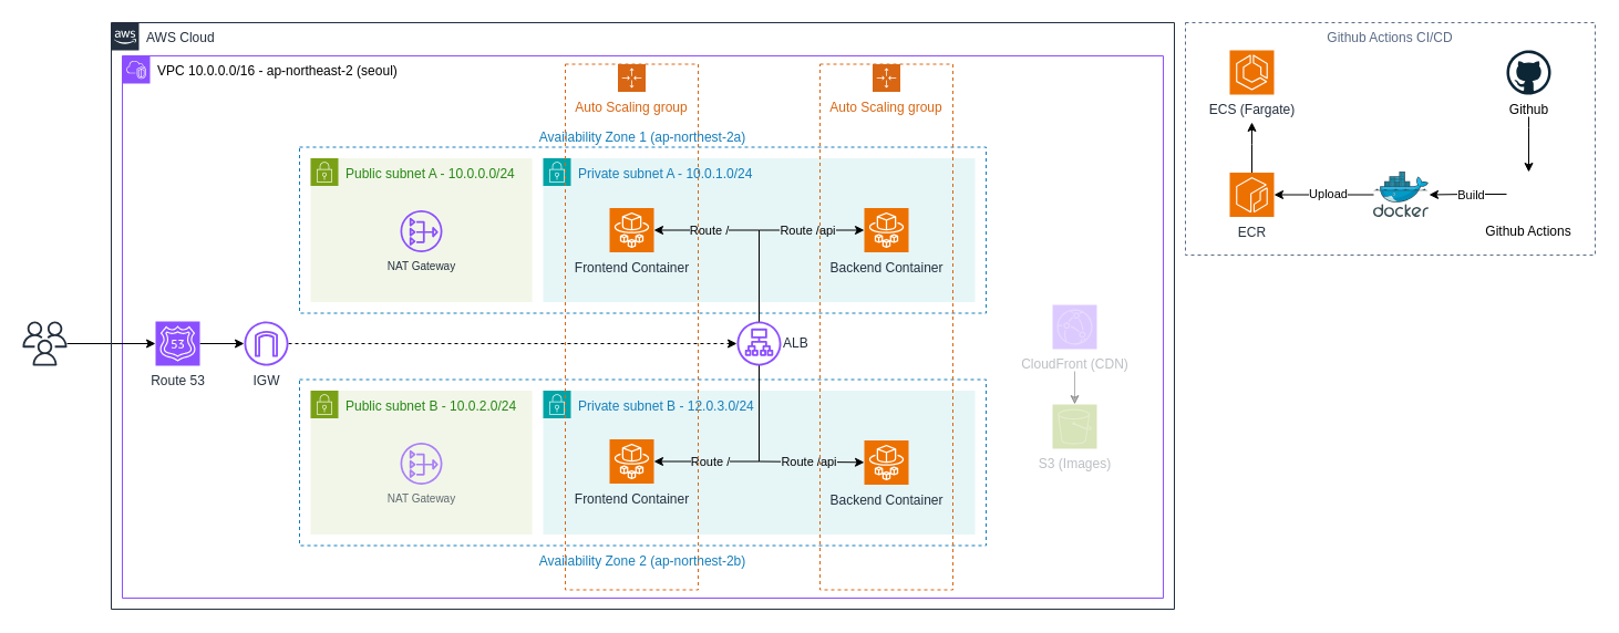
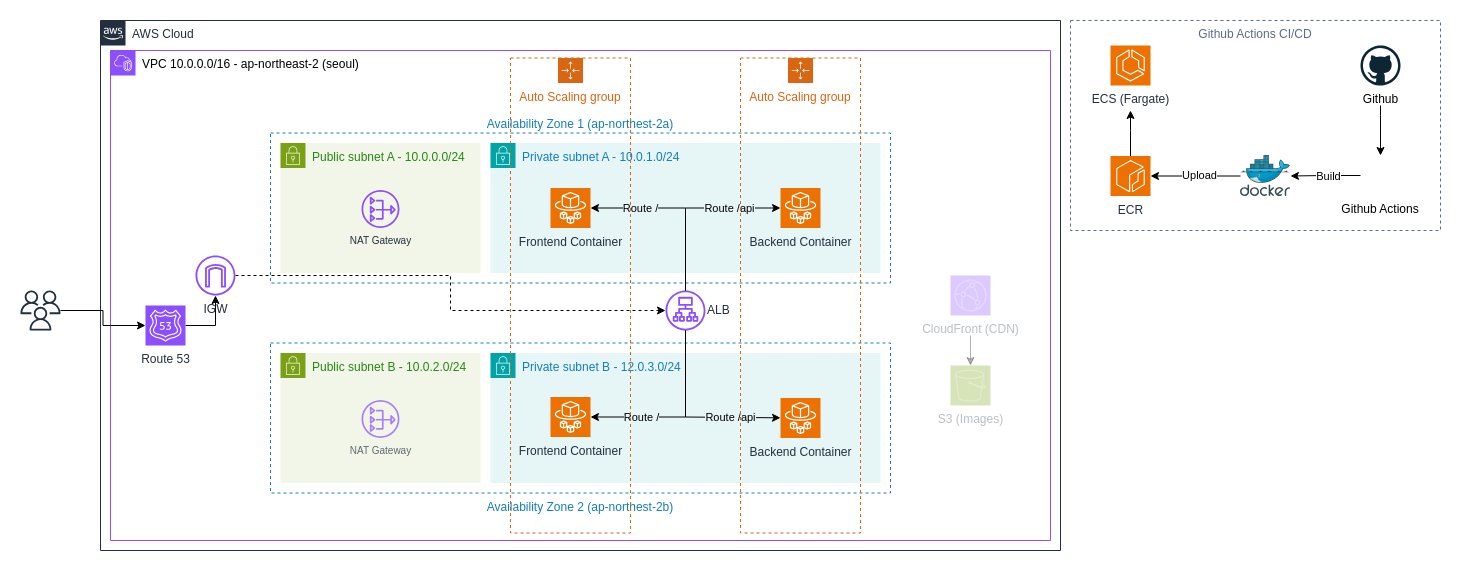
  <mxCell id="0" />
  <mxCell id="1" parent="0" />
  <mxCell id="2" value="Github Actions CI/CD" style="fillColor=none;strokeColor=#5A6C86;dashed=1;verticalAlign=top;fontStyle=0;fontColor=#5A6C86;whiteSpace=wrap;html=1;movable=1;resizable=1;rotatable=1;deletable=1;editable=1;locked=0;connectable=1;" parent="1" vertex="1"><mxGeometry x="1070" y="20" width="370" height="210" as="geometry" /></mxCell>
  <mxCell id="3" value="&lt;span&gt;&lt;font style=&quot;color: rgb(0, 0, 0);&quot;&gt;VPC 10.0.0.0/16 -&amp;nbsp;&lt;/font&gt;&lt;/span&gt;&lt;font color=&quot;#000000&quot;&gt;ap-northeast-2 (seoul)&lt;/font&gt;" style="points=[[0,0],[0.25,0],[0.5,0],[0.75,0],[1,0],[1,0.25],[1,0.5],[1,0.75],[1,1],[0.75,1],[0.5,1],[0.25,1],[0,1],[0,0.75],[0,0.5],[0,0.25]];outlineConnect=0;gradientColor=none;html=1;whiteSpace=wrap;fontSize=12;fontStyle=0;container=0;pointerEvents=0;collapsible=0;recursiveResize=0;shape=mxgraph.aws4.group;grIcon=mxgraph.aws4.group_vpc2;strokeColor=#8C4FFF;fillColor=none;verticalAlign=top;align=left;spacingLeft=30;fontColor=#AAB7B8;dashed=0;" parent="1" vertex="1"><mxGeometry x="110" y="50" width="940" height="490" as="geometry" /></mxCell>
  <mxCell id="4" style="edgeStyle=orthogonalEdgeStyle;rounded=0;orthogonalLoop=1;jettySize=auto;html=1;" parent="1" source="5" target="47" edge="1"><mxGeometry relative="1" as="geometry" /></mxCell>
  <mxCell id="5" value="" style="sketch=0;outlineConnect=0;fontColor=#232F3E;gradientColor=none;fillColor=#232F3D;strokeColor=none;dashed=0;verticalLabelPosition=bottom;verticalAlign=top;align=center;html=1;fontSize=12;fontStyle=0;aspect=fixed;pointerEvents=1;shape=mxgraph.aws4.users;" parent="1" vertex="1"><mxGeometry x="20" y="290" width="40" height="40" as="geometry" /></mxCell>
  <mxCell id="6" value="AWS Cloud" style="points=[[0,0],[0.25,0],[0.5,0],[0.75,0],[1,0],[1,0.25],[1,0.5],[1,0.75],[1,1],[0.75,1],[0.5,1],[0.25,1],[0,1],[0,0.75],[0,0.5],[0,0.25]];outlineConnect=0;gradientColor=none;html=1;whiteSpace=wrap;fontSize=12;fontStyle=0;container=0;pointerEvents=0;collapsible=0;recursiveResize=0;shape=mxgraph.aws4.group;grIcon=mxgraph.aws4.group_aws_cloud_alt;strokeColor=#232F3E;fillColor=none;verticalAlign=top;align=left;spacingLeft=30;fontColor=#232F3E;dashed=0;" parent="1" vertex="1"><mxGeometry x="100" y="20" width="960" height="530" as="geometry" /></mxCell>
  <mxCell id="7" value="Availability Zone 1 (ap-northest-2a)" style="fillColor=none;strokeColor=#147EBA;dashed=1;verticalAlign=bottom;fontStyle=0;fontColor=#147EBA;whiteSpace=wrap;html=1;labelPosition=center;verticalLabelPosition=top;align=center;movable=1;resizable=1;rotatable=1;deletable=1;editable=1;locked=0;connectable=1;labelBackgroundColor=default;" parent="1" vertex="1"><mxGeometry x="270" y="132.5" width="620" height="150" as="geometry" /></mxCell>
  <mxCell id="8" value="Public subnet A - 10.0.0.0/24" style="points=[[0,0],[0.25,0],[0.5,0],[0.75,0],[1,0],[1,0.25],[1,0.5],[1,0.75],[1,1],[0.75,1],[0.5,1],[0.25,1],[0,1],[0,0.75],[0,0.5],[0,0.25]];outlineConnect=0;gradientColor=none;html=1;whiteSpace=wrap;fontSize=12;fontStyle=0;container=1;pointerEvents=0;collapsible=0;recursiveResize=0;shape=mxgraph.aws4.group;grIcon=mxgraph.aws4.group_security_group;grStroke=0;strokeColor=#7AA116;fillColor=#F2F6E8;verticalAlign=top;align=left;spacingLeft=30;fontColor=#248814;dashed=0;" parent="1" vertex="1"><mxGeometry x="280" y="142.5" width="200" height="130" as="geometry" /></mxCell>
  <mxCell id="9" value="NAT Gateway" style="sketch=0;outlineConnect=0;fontColor=#232F3E;gradientColor=none;fillColor=#8C4FFF;strokeColor=none;dashed=0;verticalLabelPosition=bottom;verticalAlign=top;align=center;html=1;fontSize=10;fontStyle=0;aspect=fixed;pointerEvents=1;shape=mxgraph.aws4.nat_gateway;" parent="8" vertex="1"><mxGeometry x="81" y="47" width="38" height="38" as="geometry" /></mxCell>
  <mxCell id="10" value="Private subnet A - 10.0.1.0/24" style="points=[[0,0],[0.25,0],[0.5,0],[0.75,0],[1,0],[1,0.25],[1,0.5],[1,0.75],[1,1],[0.75,1],[0.5,1],[0.25,1],[0,1],[0,0.75],[0,0.5],[0,0.25]];outlineConnect=0;gradientColor=none;html=1;whiteSpace=wrap;fontSize=12;fontStyle=0;container=1;pointerEvents=0;collapsible=0;recursiveResize=0;shape=mxgraph.aws4.group;grIcon=mxgraph.aws4.group_security_group;grStroke=0;strokeColor=#00A4A6;fillColor=#E6F6F7;verticalAlign=top;align=left;spacingLeft=30;fontColor=#147EBA;dashed=0;" parent="1" vertex="1"><mxGeometry x="490" y="142.5" width="390" height="130" as="geometry" /></mxCell>
  <mxCell id="11" value="Frontend Container" style="sketch=0;points=[[0,0,0],[0.25,0,0],[0.5,0,0],[0.75,0,0],[1,0,0],[0,1,0],[0.25,1,0],[0.5,1,0],[0.75,1,0],[1,1,0],[0,0.25,0],[0,0.5,0],[0,0.75,0],[1,0.25,0],[1,0.5,0],[1,0.75,0]];outlineConnect=0;fontColor=#232F3E;fillColor=#ED7100;strokeColor=#ffffff;dashed=0;verticalLabelPosition=bottom;verticalAlign=top;align=center;html=1;fontSize=12;fontStyle=0;aspect=fixed;shape=mxgraph.aws4.resourceIcon;resIcon=mxgraph.aws4.fargate;" parent="10" vertex="1"><mxGeometry x="60" y="45" width="40" height="40" as="geometry" /></mxCell>
  <mxCell id="12" value="Backend Container" style="sketch=0;points=[[0,0,0],[0.25,0,0],[0.5,0,0],[0.75,0,0],[1,0,0],[0,1,0],[0.25,1,0],[0.5,1,0],[0.75,1,0],[1,1,0],[0,0.25,0],[0,0.5,0],[0,0.75,0],[1,0.25,0],[1,0.5,0],[1,0.75,0]];outlineConnect=0;fontColor=#232F3E;fillColor=#ED7100;strokeColor=#ffffff;dashed=0;verticalLabelPosition=bottom;verticalAlign=top;align=center;html=1;fontSize=12;fontStyle=0;aspect=fixed;shape=mxgraph.aws4.resourceIcon;resIcon=mxgraph.aws4.fargate;" parent="10" vertex="1"><mxGeometry x="290" y="45" width="40" height="40" as="geometry" /></mxCell>
  <mxCell id="13" value="ALB" style="sketch=0;outlineConnect=0;fontColor=#232F3E;gradientColor=none;fillColor=#8C4FFF;strokeColor=none;dashed=0;verticalLabelPosition=middle;verticalAlign=middle;align=left;html=1;fontSize=12;fontStyle=0;aspect=fixed;pointerEvents=1;shape=mxgraph.aws4.application_load_balancer;labelPosition=right;" parent="1" vertex="1"><mxGeometry x="665" y="290" width="40" height="40" as="geometry" /></mxCell>
  <mxCell id="14" value="Availability Zone 2&lt;span style=&quot;background-color: rgb(255, 255, 255);&quot;&gt;&amp;nbsp;(ap-northest-2b)&lt;/span&gt;" style="fillColor=none;strokeColor=#147EBA;dashed=1;verticalAlign=top;fontStyle=0;fontColor=#147EBA;whiteSpace=wrap;html=1;labelPosition=center;verticalLabelPosition=bottom;align=center;movable=1;resizable=1;rotatable=1;deletable=1;editable=1;locked=0;connectable=1;" parent="1" vertex="1"><mxGeometry x="270" y="342.5" width="620" height="150" as="geometry" /></mxCell>
  <mxCell id="15" value="Public subnet B - 10.0.2.0/24" style="points=[[0,0],[0.25,0],[0.5,0],[0.75,0],[1,0],[1,0.25],[1,0.5],[1,0.75],[1,1],[0.75,1],[0.5,1],[0.25,1],[0,1],[0,0.75],[0,0.5],[0,0.25]];outlineConnect=0;gradientColor=none;html=1;whiteSpace=wrap;fontSize=12;fontStyle=0;container=1;pointerEvents=0;collapsible=0;recursiveResize=0;shape=mxgraph.aws4.group;grIcon=mxgraph.aws4.group_security_group;grStroke=0;strokeColor=#7AA116;fillColor=#F2F6E8;verticalAlign=top;align=left;spacingLeft=30;fontColor=#248814;dashed=0;" parent="1" vertex="1"><mxGeometry x="280" y="352.5" width="200" height="130" as="geometry" /></mxCell>
  <mxCell id="16" value="NAT Gateway" style="sketch=0;outlineConnect=0;fontColor=#232F3E;gradientColor=none;fillColor=#8C4FFF;strokeColor=none;dashed=0;verticalLabelPosition=bottom;verticalAlign=top;align=center;html=1;fontSize=10;fontStyle=0;aspect=fixed;pointerEvents=1;shape=mxgraph.aws4.nat_gateway;opacity=70;textOpacity=70;" parent="15" vertex="1"><mxGeometry x="81" y="47" width="38" height="38" as="geometry" /></mxCell>
  <mxCell id="17" value="Private subnet B - 12.0.3.0/24" style="points=[[0,0],[0.25,0],[0.5,0],[0.75,0],[1,0],[1,0.25],[1,0.5],[1,0.75],[1,1],[0.75,1],[0.5,1],[0.25,1],[0,1],[0,0.75],[0,0.5],[0,0.25]];outlineConnect=0;gradientColor=none;html=1;whiteSpace=wrap;fontSize=12;fontStyle=0;container=1;pointerEvents=0;collapsible=0;recursiveResize=0;shape=mxgraph.aws4.group;grIcon=mxgraph.aws4.group_security_group;grStroke=0;strokeColor=#00A4A6;fillColor=#E6F6F7;verticalAlign=top;align=left;spacingLeft=30;fontColor=#147EBA;dashed=0;" parent="1" vertex="1"><mxGeometry x="490" y="352.5" width="390" height="130" as="geometry" /></mxCell>
  <mxCell id="18" value="Frontend Container" style="sketch=0;points=[[0,0,0],[0.25,0,0],[0.5,0,0],[0.75,0,0],[1,0,0],[0,1,0],[0.25,1,0],[0.5,1,0],[0.75,1,0],[1,1,0],[0,0.25,0],[0,0.5,0],[0,0.75,0],[1,0.25,0],[1,0.5,0],[1,0.75,0]];outlineConnect=0;fontColor=#232F3E;fillColor=#ED7100;strokeColor=#ffffff;dashed=0;verticalLabelPosition=bottom;verticalAlign=top;align=center;html=1;fontSize=12;fontStyle=0;aspect=fixed;shape=mxgraph.aws4.resourceIcon;resIcon=mxgraph.aws4.fargate;" parent="17" vertex="1"><mxGeometry x="60" y="44" width="40" height="40" as="geometry" /></mxCell>
  <mxCell id="19" value="Backend Container" style="sketch=0;points=[[0,0,0],[0.25,0,0],[0.5,0,0],[0.75,0,0],[1,0,0],[0,1,0],[0.25,1,0],[0.5,1,0],[0.75,1,0],[1,1,0],[0,0.25,0],[0,0.5,0],[0,0.75,0],[1,0.25,0],[1,0.5,0],[1,0.75,0]];outlineConnect=0;fontColor=#232F3E;fillColor=#ED7100;strokeColor=#ffffff;dashed=0;verticalLabelPosition=bottom;verticalAlign=top;align=center;html=1;fontSize=12;fontStyle=0;aspect=fixed;shape=mxgraph.aws4.resourceIcon;resIcon=mxgraph.aws4.fargate;" parent="17" vertex="1"><mxGeometry x="290" y="45" width="40" height="40" as="geometry" /></mxCell>
  <mxCell id="20" value="" style="endArrow=classic;html=1;rounded=0;" parent="1" source="13" target="11" edge="1"><mxGeometry width="50" height="50" relative="1" as="geometry"><mxPoint x="640" y="242.5" as="sourcePoint" /><mxPoint x="690" y="192.5" as="targetPoint" /><Array as="points"><mxPoint x="685" y="207.5" /></Array></mxGeometry></mxCell>
  <mxCell id="21" value="Route /" style="edgeLabel;html=1;align=center;verticalAlign=middle;resizable=0;points=[];labelBackgroundColor=light-dark(#e6f5f7, #ededed);" parent="20" vertex="1" connectable="0"><mxGeometry x="0.467" y="1" relative="1" as="geometry"><mxPoint x="2" y="-1" as="offset" /></mxGeometry></mxCell>
  <mxCell id="22" value="" style="endArrow=classic;html=1;rounded=0;labelBackgroundColor=default;" parent="1" source="13" target="12" edge="1"><mxGeometry width="50" height="50" relative="1" as="geometry"><mxPoint x="735" y="337.5" as="sourcePoint" /><mxPoint x="670" y="252.5" as="targetPoint" /><Array as="points"><mxPoint x="685" y="207.5" /></Array></mxGeometry></mxCell>
  <mxCell id="23" value="Route /api" style="edgeLabel;html=1;align=center;verticalAlign=middle;resizable=0;points=[];labelBackgroundColor=light-dark(#e6f5f7, #ededed);" parent="22" vertex="1" connectable="0"><mxGeometry x="0.314" relative="1" as="geometry"><mxPoint x="9" as="offset" /></mxGeometry></mxCell>
  <mxCell id="24" value="" style="endArrow=classic;html=1;rounded=0;" parent="1" source="13" target="18" edge="1"><mxGeometry width="50" height="50" relative="1" as="geometry"><mxPoint x="745" y="417.5" as="sourcePoint" /><mxPoint x="680" y="332.5" as="targetPoint" /><Array as="points"><mxPoint x="685" y="416.5" /></Array></mxGeometry></mxCell>
  <mxCell id="25" value="Route /" style="edgeLabel;html=1;align=center;verticalAlign=middle;resizable=0;points=[];labelBackgroundColor=light-dark(#e6f5f7, #ededed);" parent="24" vertex="1" connectable="0"><mxGeometry x="0.529" relative="1" as="geometry"><mxPoint x="8" as="offset" /></mxGeometry></mxCell>
  <mxCell id="26" value="" style="endArrow=classic;html=1;rounded=0;" parent="1" source="13" target="19" edge="1"><mxGeometry width="50" height="50" relative="1" as="geometry"><mxPoint x="745" y="417.5" as="sourcePoint" /><mxPoint x="810" y="332.5" as="targetPoint" /><Array as="points"><mxPoint x="685" y="416.5" /></Array></mxGeometry></mxCell>
  <mxCell id="27" value="Route /api" style="edgeLabel;html=1;align=center;verticalAlign=middle;resizable=0;points=[];labelBackgroundColor=light-dark(#e6f5f7, #ededed);" parent="26" vertex="1" connectable="0"><mxGeometry x="0.303" y="-1" relative="1" as="geometry"><mxPoint x="13" y="-1" as="offset" /></mxGeometry></mxCell>
  <mxCell id="28" style="edgeStyle=orthogonalEdgeStyle;rounded=0;orthogonalLoop=1;jettySize=auto;html=1;dashed=1;" parent="1" source="29" target="13" edge="1"><mxGeometry relative="1" as="geometry" /></mxCell>
- <mxCell id="29" value="IGW" style="sketch=0;outlineConnect=0;fontColor=#232F3E;gradientColor=none;fillColor=#8C4FFF;strokeColor=none;dashed=0;verticalLabelPosition=bottom;verticalAlign=top;align=center;html=1;fontSize=12;fontStyle=0;aspect=fixed;pointerEvents=1;shape=mxgraph.aws4.internet_gateway;" parent="1" vertex="1"><mxGeometry x="220" y="290" width="40" height="40" as="geometry" /></mxCell>
+ <mxCell id="29" value="IGW" style="sketch=0;outlineConnect=0;fontColor=#232F3E;gradientColor=none;fillColor=#8C4FFF;strokeColor=none;dashed=0;verticalLabelPosition=bottom;verticalAlign=top;align=center;html=1;fontSize=12;fontStyle=0;aspect=fixed;pointerEvents=1;shape=mxgraph.aws4.internet_gateway;" parent="1" vertex="1"><mxGeometry x="195" y="255" width="40" height="40" as="geometry" /></mxCell>
  <mxCell id="30" value="ECR" style="sketch=0;points=[[0,0,0],[0.25,0,0],[0.5,0,0],[0.75,0,0],[1,0,0],[0,1,0],[0.25,1,0],[0.5,1,0],[0.75,1,0],[1,1,0],[0,0.25,0],[0,0.5,0],[0,0.75,0],[1,0.25,0],[1,0.5,0],[1,0.75,0]];outlineConnect=0;fontColor=#232F3E;fillColor=#ED7100;strokeColor=#ffffff;dashed=0;verticalLabelPosition=bottom;verticalAlign=top;align=center;html=1;fontSize=12;fontStyle=0;aspect=fixed;shape=mxgraph.aws4.resourceIcon;resIcon=mxgraph.aws4.ecr;" parent="1" vertex="1"><mxGeometry x="1110" y="155.5" width="40" height="40" as="geometry" /></mxCell>
  <mxCell id="31" style="edgeStyle=orthogonalEdgeStyle;rounded=0;orthogonalLoop=1;jettySize=auto;html=1;startArrow=classic;startFill=1;endArrow=none;" parent="1" target="30" edge="1"><mxGeometry relative="1" as="geometry"><mxPoint x="1130" y="110" as="sourcePoint" /><Array as="points"><mxPoint x="1130" y="130" /><mxPoint x="1130" y="130" /></Array></mxGeometry></mxCell>
  <mxCell id="32" value="ECS (Fargate)" style="sketch=0;points=[[0,0,0],[0.25,0,0],[0.5,0,0],[0.75,0,0],[1,0,0],[0,1,0],[0.25,1,0],[0.5,1,0],[0.75,1,0],[1,1,0],[0,0.25,0],[0,0.5,0],[0,0.75,0],[1,0.25,0],[1,0.5,0],[1,0.75,0]];outlineConnect=0;fontColor=#232F3E;fillColor=#ED7100;strokeColor=#ffffff;dashed=0;verticalLabelPosition=bottom;verticalAlign=top;align=center;html=1;fontSize=12;fontStyle=0;aspect=fixed;shape=mxgraph.aws4.resourceIcon;resIcon=mxgraph.aws4.ecs;" parent="1" vertex="1"><mxGeometry x="1110" y="45" width="40" height="40" as="geometry" /></mxCell>
  <mxCell id="33" style="edgeStyle=orthogonalEdgeStyle;rounded=0;orthogonalLoop=1;jettySize=auto;html=1;" parent="1" target="37" edge="1"><mxGeometry relative="1" as="geometry"><mxPoint x="1380" y="105" as="sourcePoint" /><Array as="points"><mxPoint x="1380" y="115" /><mxPoint x="1380" y="115" /></Array></mxGeometry></mxCell>
  <mxCell id="34" value="Github" style="dashed=0;outlineConnect=0;html=1;align=center;labelPosition=center;verticalLabelPosition=bottom;verticalAlign=top;shape=mxgraph.weblogos.github" parent="1" vertex="1"><mxGeometry x="1360" y="45" width="40" height="40" as="geometry" /></mxCell>
  <mxCell id="35" style="edgeStyle=orthogonalEdgeStyle;rounded=0;orthogonalLoop=1;jettySize=auto;html=1;" parent="1" source="37" target="40" edge="1"><mxGeometry relative="1" as="geometry" /></mxCell>
  <mxCell id="36" value="Build" style="edgeLabel;html=1;align=center;verticalAlign=middle;resizable=0;points=[];" parent="35" vertex="1" connectable="0"><mxGeometry x="-0.173" relative="1" as="geometry"><mxPoint x="-4" as="offset" /></mxGeometry></mxCell>
  <mxCell id="37" value="Github Actions" style="shape=image;verticalLabelPosition=bottom;labelBackgroundColor=default;verticalAlign=top;aspect=fixed;imageAspect=0;image=https://miro.medium.com/v2/resize:fit:400/1*txwKGJOoQ2W0ka_9htbu0Q.png;" parent="1" vertex="1"><mxGeometry x="1360" y="155" width="40" height="40" as="geometry" /></mxCell>
  <mxCell id="38" style="edgeStyle=orthogonalEdgeStyle;rounded=0;orthogonalLoop=1;jettySize=auto;html=1;" parent="1" source="40" target="30" edge="1"><mxGeometry relative="1" as="geometry" /></mxCell>
  <mxCell id="39" value="Upload" style="edgeLabel;html=1;align=center;verticalAlign=middle;resizable=0;points=[];" parent="38" vertex="1" connectable="0"><mxGeometry x="0.114" relative="1" as="geometry"><mxPoint x="8" y="-1" as="offset" /></mxGeometry></mxCell>
  <mxCell id="40" value="" style="image;sketch=0;aspect=fixed;html=1;points=[];align=center;fontSize=12;image=img/lib/mscae/Docker.svg;" parent="1" vertex="1"><mxGeometry x="1240" y="155" width="50" height="41" as="geometry" /></mxCell>
  <mxCell id="41" value="Auto Scaling group" style="points=[[0,0],[0.25,0],[0.5,0],[0.75,0],[1,0],[1,0.25],[1,0.5],[1,0.75],[1,1],[0.75,1],[0.5,1],[0.25,1],[0,1],[0,0.75],[0,0.5],[0,0.25]];outlineConnect=0;gradientColor=none;html=1;whiteSpace=wrap;fontSize=12;fontStyle=0;container=1;pointerEvents=0;collapsible=0;recursiveResize=0;shape=mxgraph.aws4.groupCenter;grIcon=mxgraph.aws4.group_auto_scaling_group;grStroke=1;strokeColor=#D86613;fillColor=none;verticalAlign=top;align=center;fontColor=#D86613;dashed=1;spacingTop=25;" parent="1" vertex="1"><mxGeometry x="510" y="57.5" width="120" height="475" as="geometry" /></mxCell>
  <mxCell id="42" value="Auto Scaling group" style="points=[[0,0],[0.25,0],[0.5,0],[0.75,0],[1,0],[1,0.25],[1,0.5],[1,0.75],[1,1],[0.75,1],[0.5,1],[0.25,1],[0,1],[0,0.75],[0,0.5],[0,0.25]];outlineConnect=0;gradientColor=none;html=1;whiteSpace=wrap;fontSize=12;fontStyle=0;container=1;pointerEvents=0;collapsible=0;recursiveResize=0;shape=mxgraph.aws4.groupCenter;grIcon=mxgraph.aws4.group_auto_scaling_group;grStroke=1;strokeColor=#D86613;fillColor=none;verticalAlign=top;align=center;fontColor=#D86613;dashed=1;spacingTop=25;" parent="1" vertex="1"><mxGeometry x="740" y="57.5" width="120" height="475" as="geometry" /></mxCell>
  <mxCell id="43" value="CloudFront (CDN)" style="sketch=0;points=[[0,0,0],[0.25,0,0],[0.5,0,0],[0.75,0,0],[1,0,0],[0,1,0],[0.25,1,0],[0.5,1,0],[0.75,1,0],[1,1,0],[0,0.25,0],[0,0.5,0],[0,0.75,0],[1,0.25,0],[1,0.5,0],[1,0.75,0]];outlineConnect=0;fontColor=#232F3E;fillColor=#8C4FFF;strokeColor=#ffffff;dashed=0;verticalLabelPosition=bottom;verticalAlign=top;align=center;html=1;fontSize=12;fontStyle=0;aspect=fixed;shape=mxgraph.aws4.resourceIcon;resIcon=mxgraph.aws4.cloudfront;opacity=30;textOpacity=30;" parent="1" vertex="1"><mxGeometry x="950" y="275" width="40" height="40" as="geometry" /></mxCell>
  <mxCell id="44" value="S3 (Images)" style="sketch=0;points=[[0,0,0],[0.25,0,0],[0.5,0,0],[0.75,0,0],[1,0,0],[0,1,0],[0.25,1,0],[0.5,1,0],[0.75,1,0],[1,1,0],[0,0.25,0],[0,0.5,0],[0,0.75,0],[1,0.25,0],[1,0.5,0],[1,0.75,0]];outlineConnect=0;fontColor=#232F3E;fillColor=#7AA116;strokeColor=#ffffff;dashed=0;verticalLabelPosition=bottom;verticalAlign=top;align=center;html=1;fontSize=12;fontStyle=0;aspect=fixed;shape=mxgraph.aws4.resourceIcon;resIcon=mxgraph.aws4.s3;opacity=30;textOpacity=30;" parent="1" vertex="1"><mxGeometry x="950" y="365" width="40" height="40" as="geometry" /></mxCell>
  <mxCell id="45" style="edgeStyle=orthogonalEdgeStyle;rounded=0;orthogonalLoop=1;jettySize=auto;html=1;entryX=0.5;entryY=0;entryDx=0;entryDy=0;entryPerimeter=0;opacity=30;textOpacity=30;" parent="1" target="44" edge="1"><mxGeometry relative="1" as="geometry"><mxPoint x="970" y="335" as="sourcePoint" /></mxGeometry></mxCell>
  <mxCell id="46" style="edgeStyle=orthogonalEdgeStyle;rounded=0;orthogonalLoop=1;jettySize=auto;html=1;" parent="1" source="47" target="29" edge="1"><mxGeometry relative="1" as="geometry" /></mxCell>
- <mxCell id="47" value="Route 53" style="sketch=0;points=[[0,0,0],[0.25,0,0],[0.5,0,0],[0.75,0,0],[1,0,0],[0,1,0],[0.25,1,0],[0.5,1,0],[0.75,1,0],[1,1,0],[0,0.25,0],[0,0.5,0],[0,0.75,0],[1,0.25,0],[1,0.5,0],[1,0.75,0]];outlineConnect=0;fontColor=#232F3E;fillColor=#8C4FFF;strokeColor=#ffffff;dashed=0;verticalLabelPosition=bottom;verticalAlign=top;align=center;html=1;fontSize=12;fontStyle=0;aspect=fixed;shape=mxgraph.aws4.resourceIcon;resIcon=mxgraph.aws4.route_53;" parent="1" vertex="1"><mxGeometry x="140" y="290" width="40" height="40" as="geometry" /></mxCell>
+ <mxCell id="47" value="Route 53" style="sketch=0;points=[[0,0,0],[0.25,0,0],[0.5,0,0],[0.75,0,0],[1,0,0],[0,1,0],[0.25,1,0],[0.5,1,0],[0.75,1,0],[1,1,0],[0,0.25,0],[0,0.5,0],[0,0.75,0],[1,0.25,0],[1,0.5,0],[1,0.75,0]];outlineConnect=0;fontColor=#232F3E;fillColor=#8C4FFF;strokeColor=#ffffff;dashed=0;verticalLabelPosition=bottom;verticalAlign=top;align=center;html=1;fontSize=12;fontStyle=0;aspect=fixed;shape=mxgraph.aws4.resourceIcon;resIcon=mxgraph.aws4.route_53;" parent="1" vertex="1"><mxGeometry x="145" y="305" width="40" height="40" as="geometry" /></mxCell>
